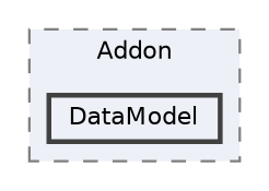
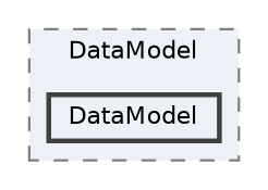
  digraph {
    compound=true
    n1 [color=grey25 fillcolor="#edf0f7" fontname=Helvetica fontsize=10 height=0.2 label=DataModel shape=box style="filled,bold" width=0.4]
    subgraph cluster_1 {
      bgcolor="#edf0f7"
      fontname=Helvetica
      fontsize=10
-     label=Addon
+     label=DataModel
      pencolor=grey50
      style="filled,dashed"
      n1
    }
  }
